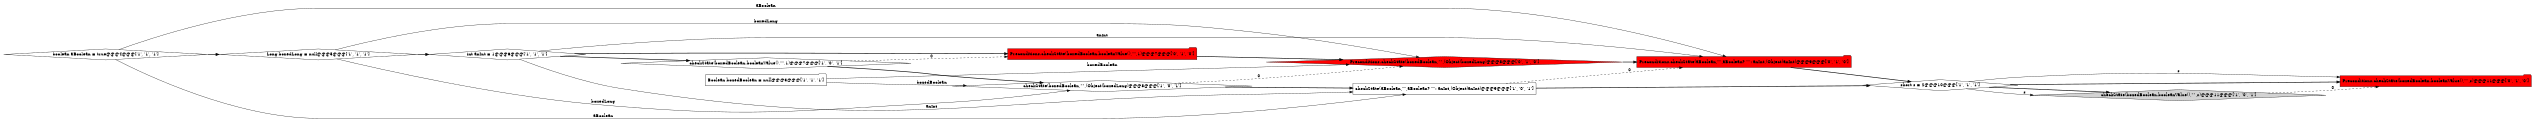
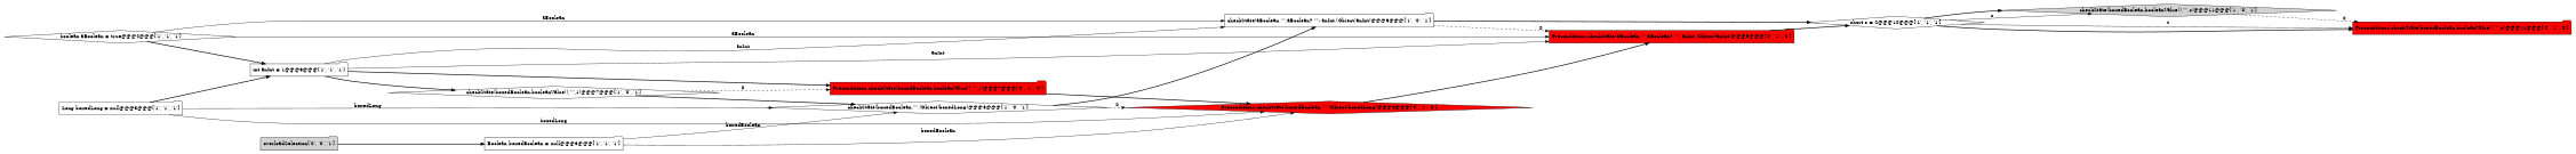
  digraph {
    rankdir=LR
    node [fillcolor=white shape=folder style=filled]
    edge [style=bold]
    n1 [label="Boolean boxedBoolean = null@@@3@@@['1', '1', '1']"]
    n2 [label="checkState(boxedBoolean,\"\",(Object)boxedLong)@@@8@@@['1', '0', '1']" shape=diamond]
    n3 [fillcolor=red label="Preconditions.checkState(boxedBoolean,\"\",(Object)boxedLong)@@@8@@@['0', '1', '0']" shape=diamond]
    n4 [label="checkState(aBoolean,\"\",aBoolean? \"\": anInt,(Object)anInt)@@@9@@@['1', '0', '1']"]
    n5 [label="boolean aBoolean = true@@@4@@@['1', '1', '1']" shape=diamond]
    n6 [fillcolor=red label="Preconditions.checkState(aBoolean,\"\",aBoolean? \"\": anInt,(Object)anInt)@@@9@@@['0', '1', '0']"]
-   n7 [label="Long boxedLong = null@@@5@@@['1', '1', '1']" shape=diamond]
+   n7 [label="Long boxedLong = null@@@5@@@['1', '1', '1']"]
    n8 [label="short s = 2@@@10@@@['1', '1', '1']" shape=diamond]
    n9 [fillcolor=lightgray label="checkState(boxedBoolean.booleanValue(),\"\",s)@@@11@@@['1', '0', '1']" shape=diamond]
    n10 [fillcolor=red label="Preconditions.checkState(boxedBoolean.booleanValue(),\"\",s)@@@11@@@['0', '1', '0']"]
-   n11 [label="int anInt = 1@@@6@@@['1', '1', '1']" shape=diamond]
+   n11 [label="int anInt = 1@@@6@@@['1', '1', '1']"]
    n12 [fillcolor=red label="Preconditions.checkState(boxedBoolean.booleanValue(),\"\",1)@@@7@@@['0', '1', '0']"]
    n13 [label="checkState(boxedBoolean.booleanValue(),\"\",1)@@@7@@@['1', '0', '1']" shape=diamond]
+   n14 [fillcolor=lightgray label="overloadSelection['0', '0', '1']"]
    n1 -> n2 [label=boxedBoolean style=solid]
    n1 -> n3 [label=boxedBoolean style=solid]
    n2 -> n3 [label=0 style=dashed]
    n2 -> n4
    n3 -> n6
    n4 -> n6 [label=0 style=dashed]
    n4 -> n8
    n5 -> n4 [label=aBoolean style=solid]
    n5 -> n6 [label=aBoolean style=solid]
-   n5 -> n7
+   n5 -> n11
    n6 -> n8
    n7 -> n2 [label=boxedLong style=solid]
    n7 -> n3 [label=boxedLong style=solid]
    n7 -> n11
    n8 -> n9
    n8 -> n9 [label=s style=solid]
    n8 -> n10 [label=s style=solid]
    n8 -> n10
    n9 -> n10 [label=0 style=dashed]
    n11 -> n4 [label=anInt style=solid]
    n11 -> n6 [label=anInt style=solid]
    n11 -> n12
    n11 -> n13
    n12 -> n3
    n13 -> n2
    n13 -> n12 [label=0 style=dashed]
+   n14 -> n1
  }
